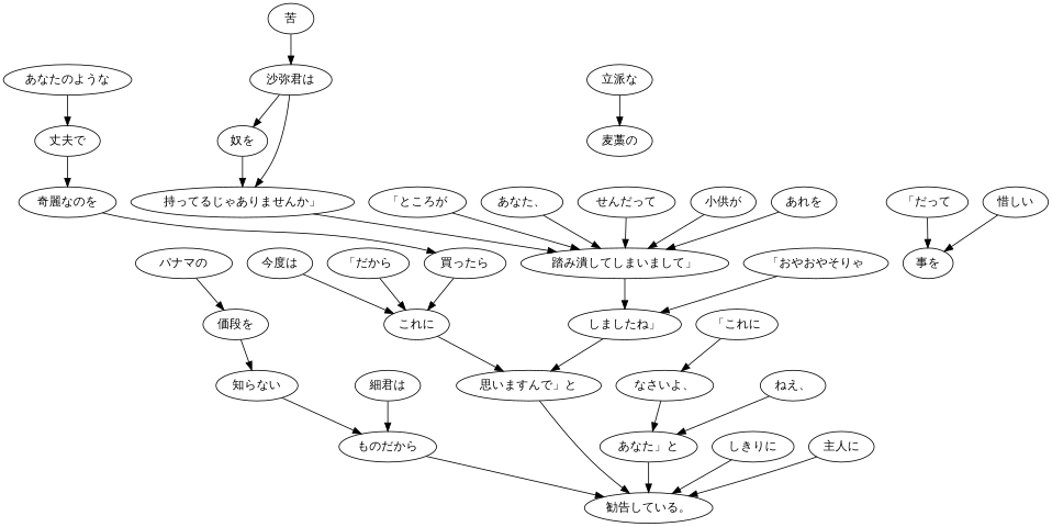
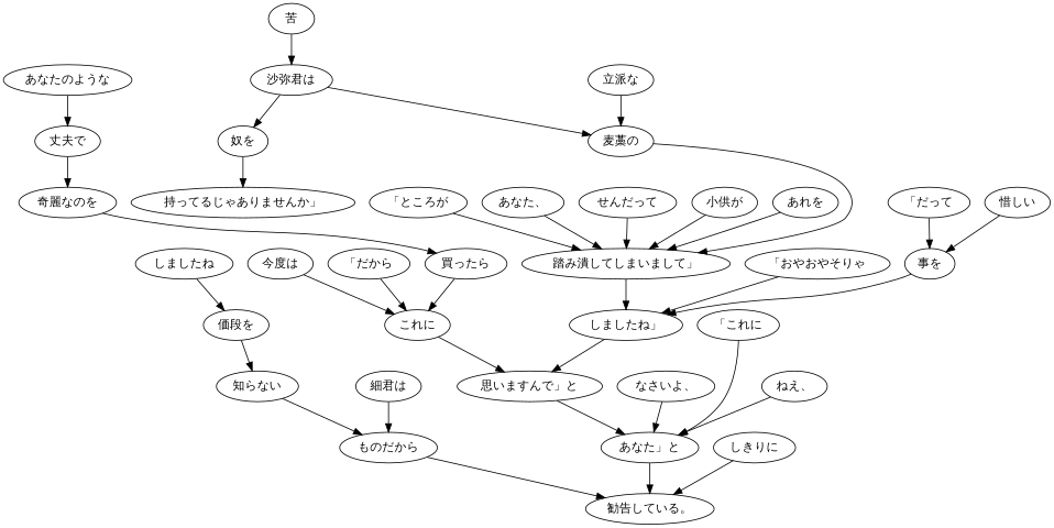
  digraph {
    n1 [label="「だって"]
    n2 [label="事を"]
    n3 [label="持ってるじゃありませんか」"]
    n4 [label="踏み潰してしまいまして」"]
    n5 [label="苦"]
    n6 [label="沙弥君は"]
    n7 [label="奴を"]
    n8 [label="立派な"]
    n9 [label="麦藁の"]
    n10 [label="しましたね」"]
    n11 [label="「ところが"]
    n12 [label="あなた、"]
    n13 [label="せんだって"]
    n14 [label="小供が"]
    n15 [label="あれを"]
    n16 [label="思いますんで」と"]
    n17 [label="「おやおやそりゃ"]
    n18 [label="惜しい"]
    n19 [label="勧告している。"]
    n20 [label="「だから"]
    n21 [label="これに"]
    n22 [label="今度は"]
    n23 [label="あなたのような"]
    n24 [label="丈夫で"]
    n25 [label="奇麗なのを"]
    n26 [label="買ったら"]
    n27 [label="細君は"]
    n28 [label="ものだから"]
-   n29 [label="パナマの"]
+   n29 [label="しましたね"]
    n30 [label="価段を"]
    n31 [label="知らない"]
    n32 [label="「これに"]
    n33 [label="なさいよ、"]
    n34 [label="あなた」と"]
    n35 [label="ねえ、"]
    n36 [label="しきりに"]
-   n37 [label="主人に"]
    n1 -> n2
-   n3 -> n4
+   n2 -> n10
+   n9 -> n4
    n4 -> n10
    n5 -> n6
-   n6 -> n3
+   n6 -> n9
    n6 -> n7
    n7 -> n3
    n8 -> n9
    n10 -> n16
    n11 -> n4
    n12 -> n4
    n13 -> n4
    n14 -> n4
    n15 -> n4
-   n16 -> n19
+   n16 -> n34
    n17 -> n10
    n18 -> n2
    n20 -> n21
    n21 -> n16
    n22 -> n21
    n23 -> n24
    n24 -> n25
    n25 -> n26
    n26 -> n21
    n27 -> n28
    n28 -> n19
    n29 -> n30
    n30 -> n31
    n31 -> n28
-   n32 -> n33
+   n32 -> n34
    n33 -> n34
    n34 -> n19
    n35 -> n34
    n36 -> n19
-   n37 -> n19
  }
